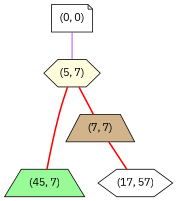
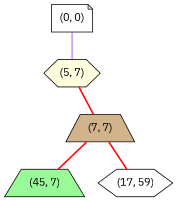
  graph {
    fontname="IBM Plex Sans"
    node [fillcolor=white fontname="IBM Plex Sans" shape=hexagon style=filled]
    edge [color=red fontname="IBM Plex Sans" style=bold weight=1]
    "(0, 0)" [shape=note]
    "(5, 7)" [fillcolor=lightyellow]
    "(7, 7)" [fillcolor=tan shape=trapezium]
    "(45, 7)" [fillcolor=palegreen shape=trapezium]
-   "(17, 59)" [label="(17, 57)"]
+   "(17, 59)"
    "(0, 0)" -- "(5, 7)" [color=purple style=solid weight=4]
    "(5, 7)" -- "(7, 7)"
-   "(5, 7)" -- "(45, 7)"
+   "(7, 7)" -- "(45, 7)"
    "(7, 7)" -- "(17, 59)"
  }
